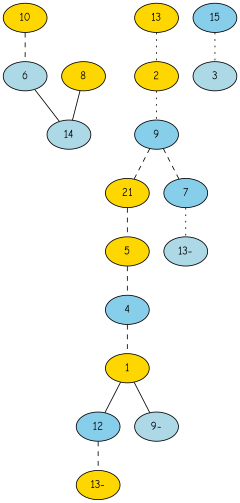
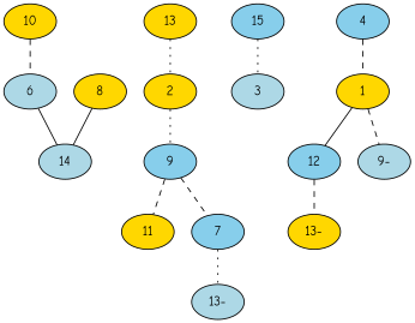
  graph {
    fontname="Comic Neue"
    node [fillcolor=gold fontname="Comic Neue" style=filled]
    edge [fontname="Comic Neue" style=dashed]
    n1 [label=10]
    n2 [fillcolor=lightblue label=6]
    n3 [label=13]
    n4 [label=2]
    n5 [fillcolor=skyblue label=15]
    n6 [fillcolor=lightblue label=3]
    n7 [fillcolor=lightblue label=14]
    n8 [label=8]
    n9 [fillcolor=skyblue label=9]
-   n10 [label=21]
+   n10 [label=11]
    n11 [fillcolor=skyblue label=7]
-   n12 [label=5]
    n13 [fillcolor=lightblue label="13-"]
    n14 [fillcolor=skyblue label=4]
    n15 [label=1]
    n16 [fillcolor=skyblue label=12]
    n17 [fillcolor=lightblue label="9-"]
    n18 [label="13-"]
    n1 -- n2
    n2 -- n7 [style=solid]
    n3 -- n4 [style=dotted]
    n4 -- n9 [style=dotted]
    n5 -- n6 [style=dotted]
    n8 -- n7 [style=solid]
    n9 -- n10
    n9 -- n11
-   n10 -- n12
    n11 -- n13 [style=dotted]
-   n12 -- n14
    n14 -- n15
    n15 -- n16 [style=solid]
-   n15 -- n17 [style=solid]
+   n15 -- n17
    n16 -- n18
  }
